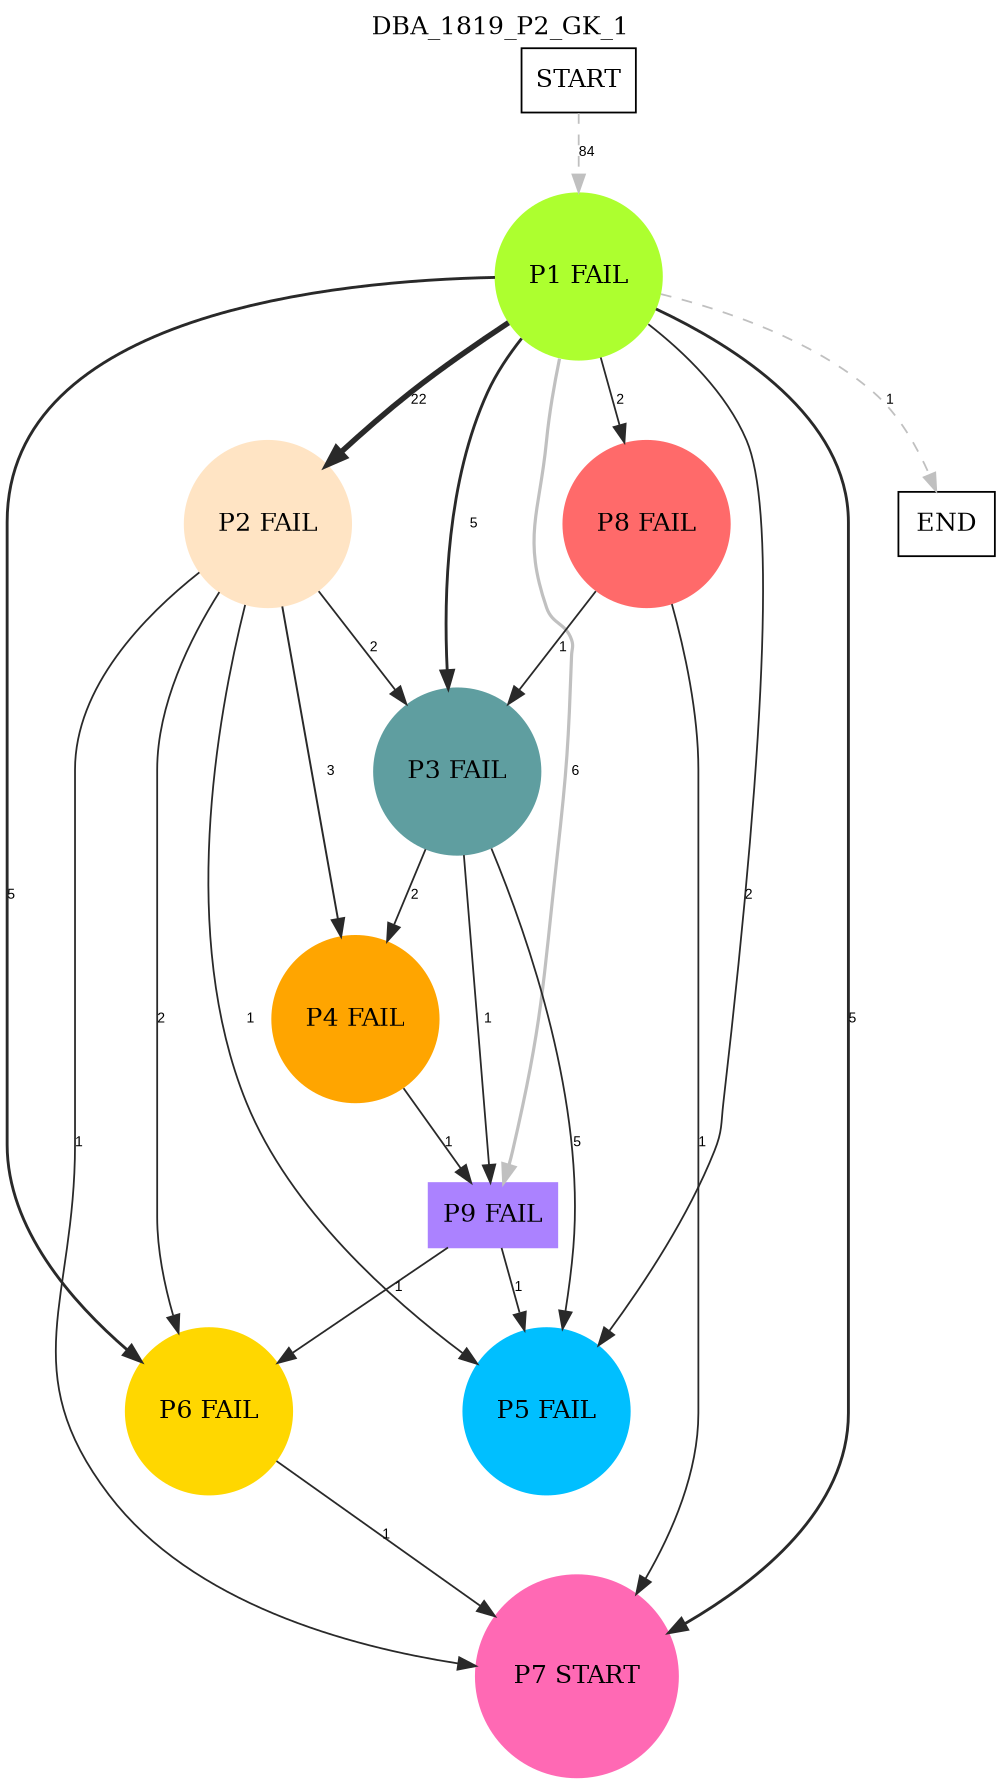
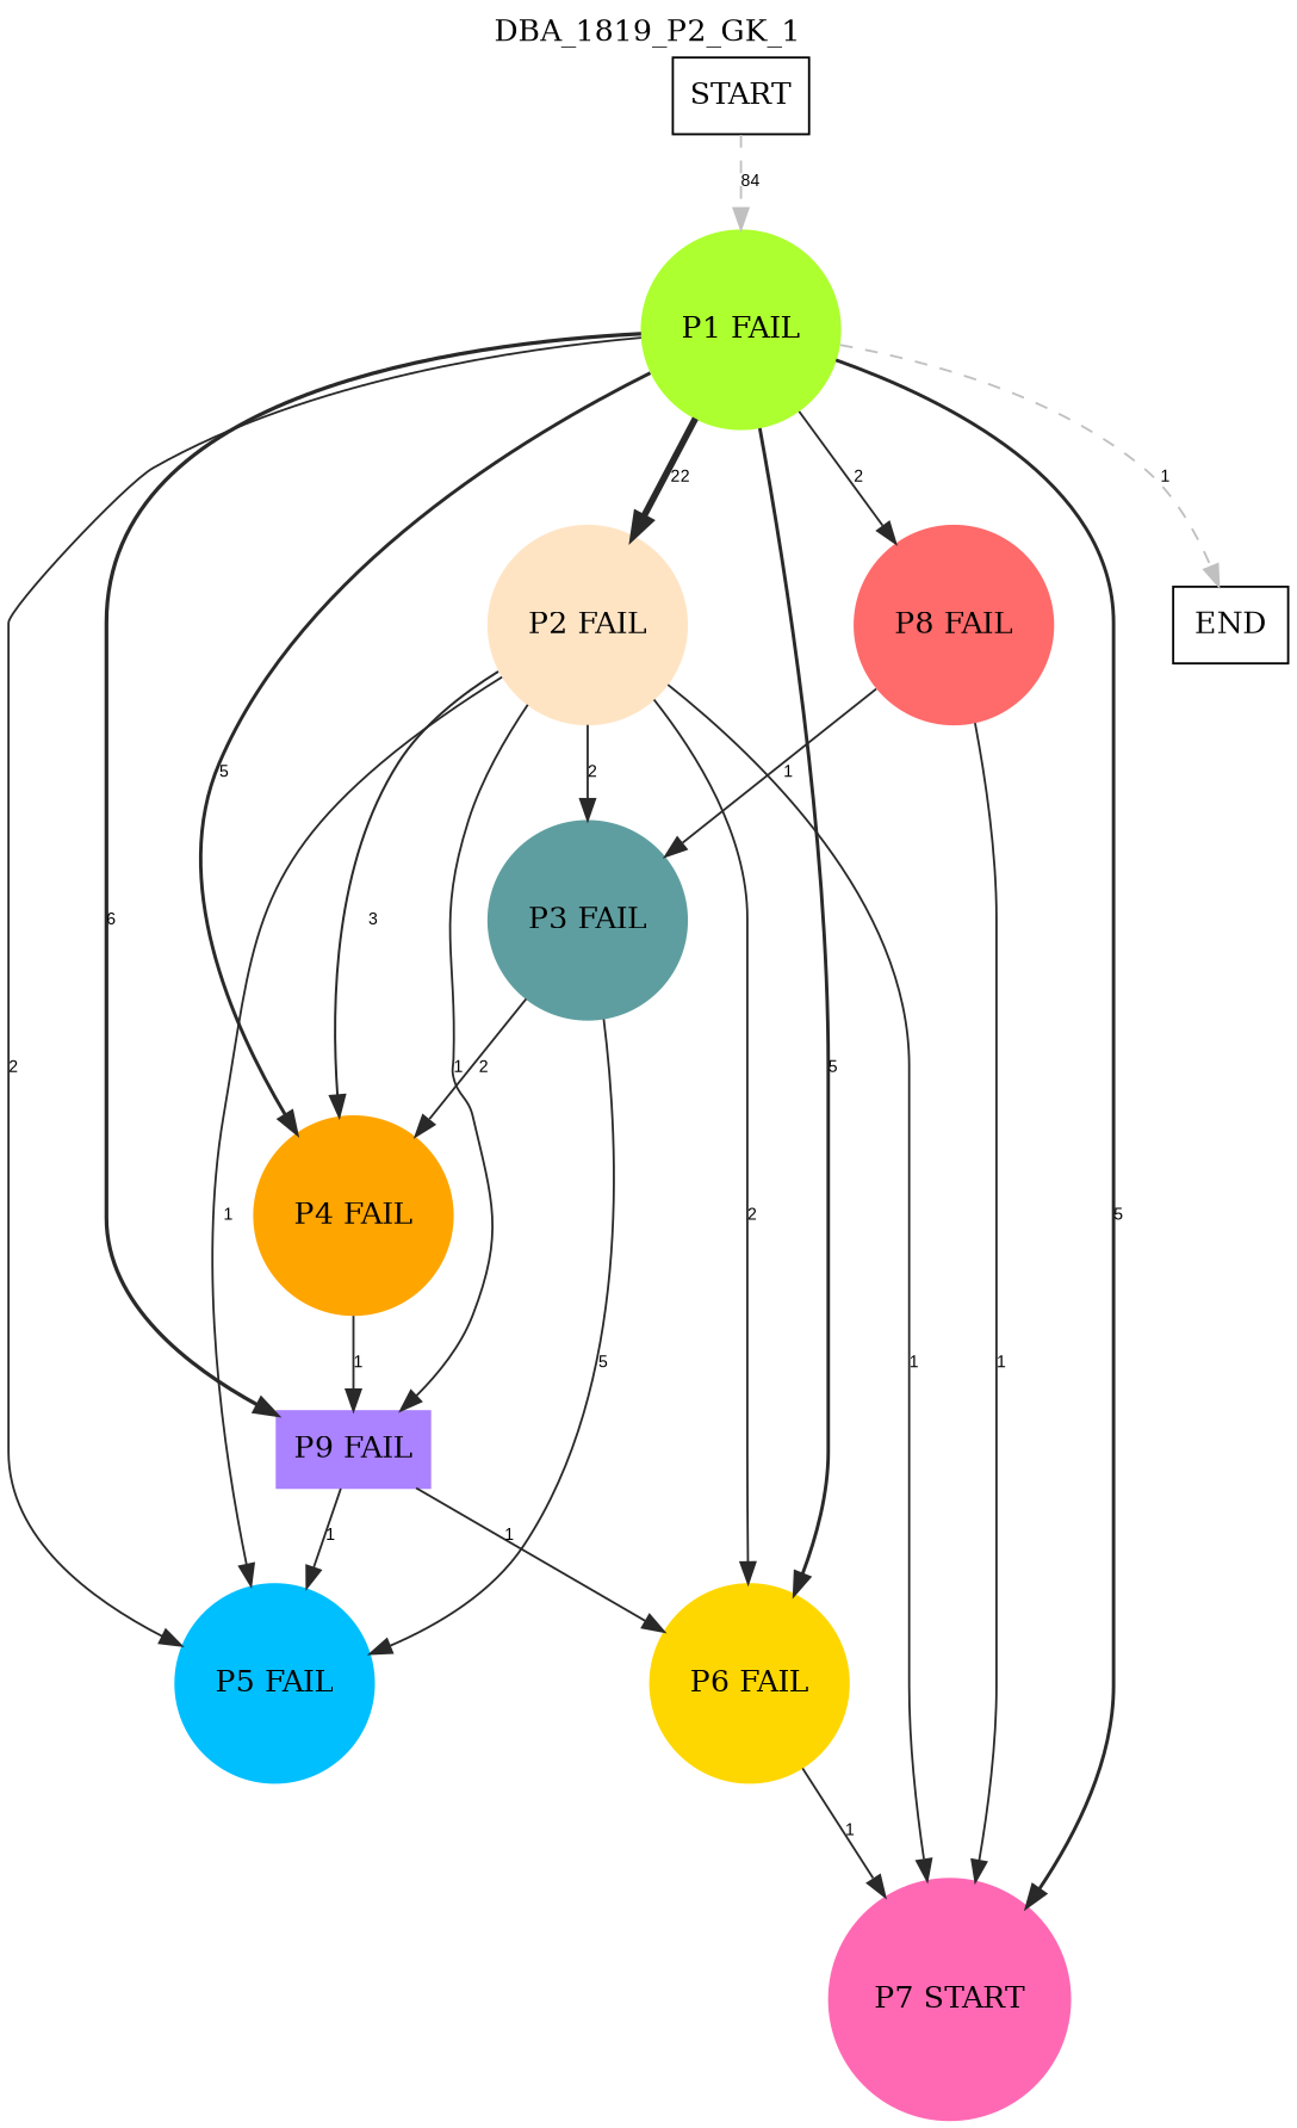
  digraph {
    label=DBA_1819_P2_GK_1
    labelloc=t
    node [color=black shape=circle style=filled]
    edge [color=grey16 fontname=Arial fontsize=8 labelfloat=false penwidth=1]
    START [fillcolor=white shape=box]
    "P1 FAIL" [color=greenyellow]
    "P2 FAIL" [color=bisque]
    "P9 FAIL" [color=mediumpurple1 shape=box]
    "P3 FAIL" [color=cadetblue]
    "P8 FAIL" [color=indianred1]
    n7 [color=hotpink label="P7 START"]
    "P5 FAIL" [color=deepskyblue]
    "P6 FAIL" [color=gold]
    END [fillcolor=white shape=box]
    "P4 FAIL" [color=orange]
    START -> "P1 FAIL" [color=grey label=84 style=dashed penwidth=""]
    "P1 FAIL" -> "P2 FAIL" [label=22 penwidth=3.09104245335832]
-   "P1 FAIL" -> "P9 FAIL" [color=grey label=6 penwidth=1.79175946922805]
-   "P1 FAIL" -> "P3 FAIL" [label=5 penwidth=1.6094379124341]
+   "P1 FAIL" -> "P9 FAIL" [label=6 penwidth=1.79175946922805]
+   "P1 FAIL" -> "P4 FAIL" [label=5 penwidth=1.6094379124341]
    "P1 FAIL" -> "P8 FAIL" [label=2]
    "P1 FAIL" -> n7 [label=5 penwidth=1.6094379124341]
    "P1 FAIL" -> "P5 FAIL" [label=2]
    "P1 FAIL" -> "P6 FAIL" [label=5 penwidth=1.6094379124341]
    "P1 FAIL" -> END [color=grey label=1 style=dashed penwidth=""]
-   "P3 FAIL" -> "P9 FAIL" [label=1]
+   "P2 FAIL" -> "P9 FAIL" [label=1]
    "P2 FAIL" -> "P3 FAIL" [label=2]
    "P2 FAIL" -> n7 [label=1]
    "P2 FAIL" -> "P5 FAIL" [label=1]
    "P2 FAIL" -> "P6 FAIL" [label=2]
    "P2 FAIL" -> "P4 FAIL" [label=3 penwidth=1.09861228866811]
    "P9 FAIL" -> "P5 FAIL" [label=1]
    "P9 FAIL" -> "P6 FAIL" [label=1]
    "P3 FAIL" -> "P5 FAIL" [label=5]
    "P3 FAIL" -> "P4 FAIL" [label=2]
    "P8 FAIL" -> "P3 FAIL" [label=1]
    "P8 FAIL" -> n7 [label=1]
    "P6 FAIL" -> n7 [label=1]
    "P4 FAIL" -> "P9 FAIL" [label=1]
  }
